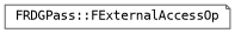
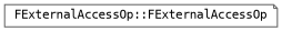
  digraph {
    rankdir=LR
    fontname="DejaVu Sans Mono"
-   n1 [color=grey40 fillcolor=white fontname="DejaVu Sans Mono" fontsize=10 height=0.2 label="FRDGPass::FExternalAccessOp" shape=note style=filled width=0.4]
+   n1 [color=grey40 fillcolor=white fontname="DejaVu Sans Mono" fontsize=10 height=0.2 label="FExternalAccessOp::FExternalAccessOp" shape=note style=filled width=0.4]
  }
